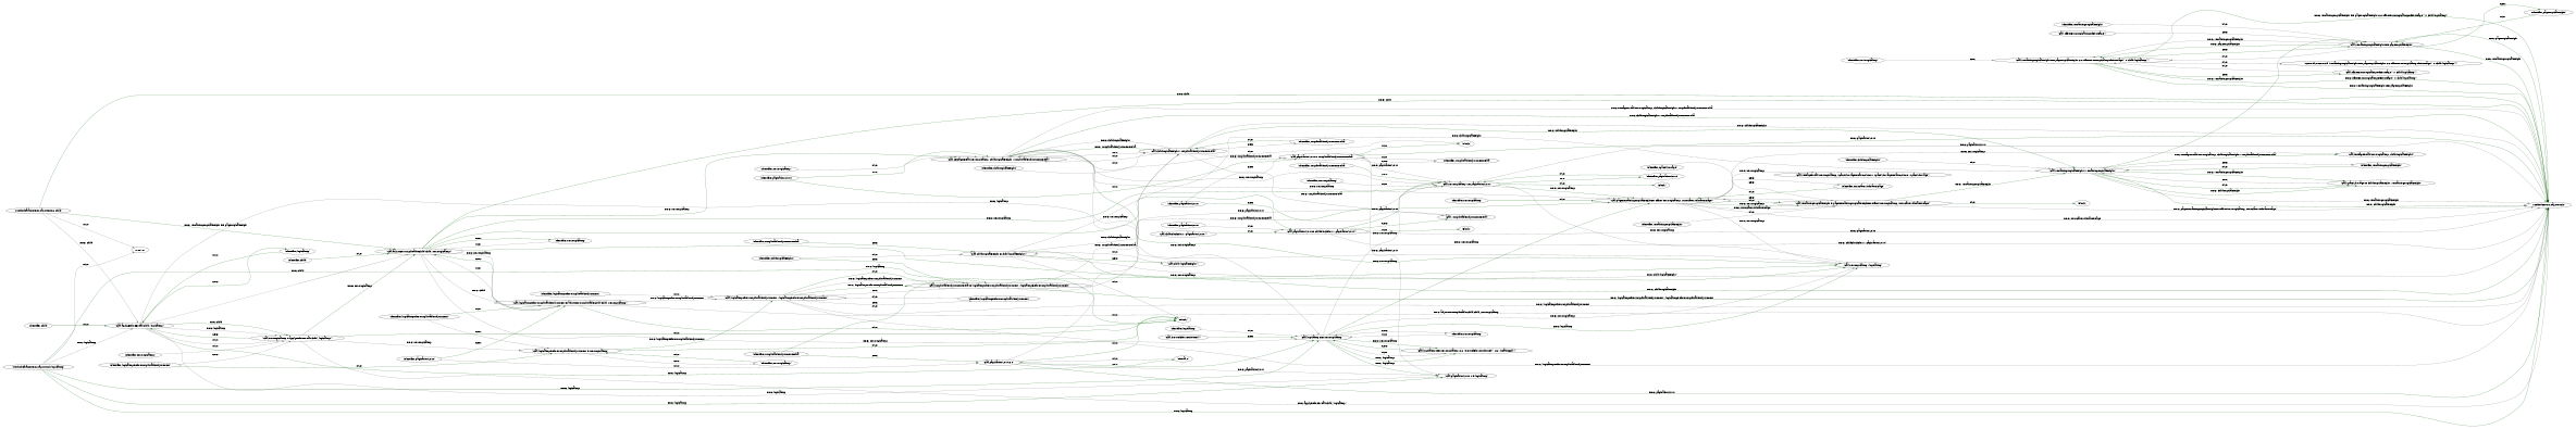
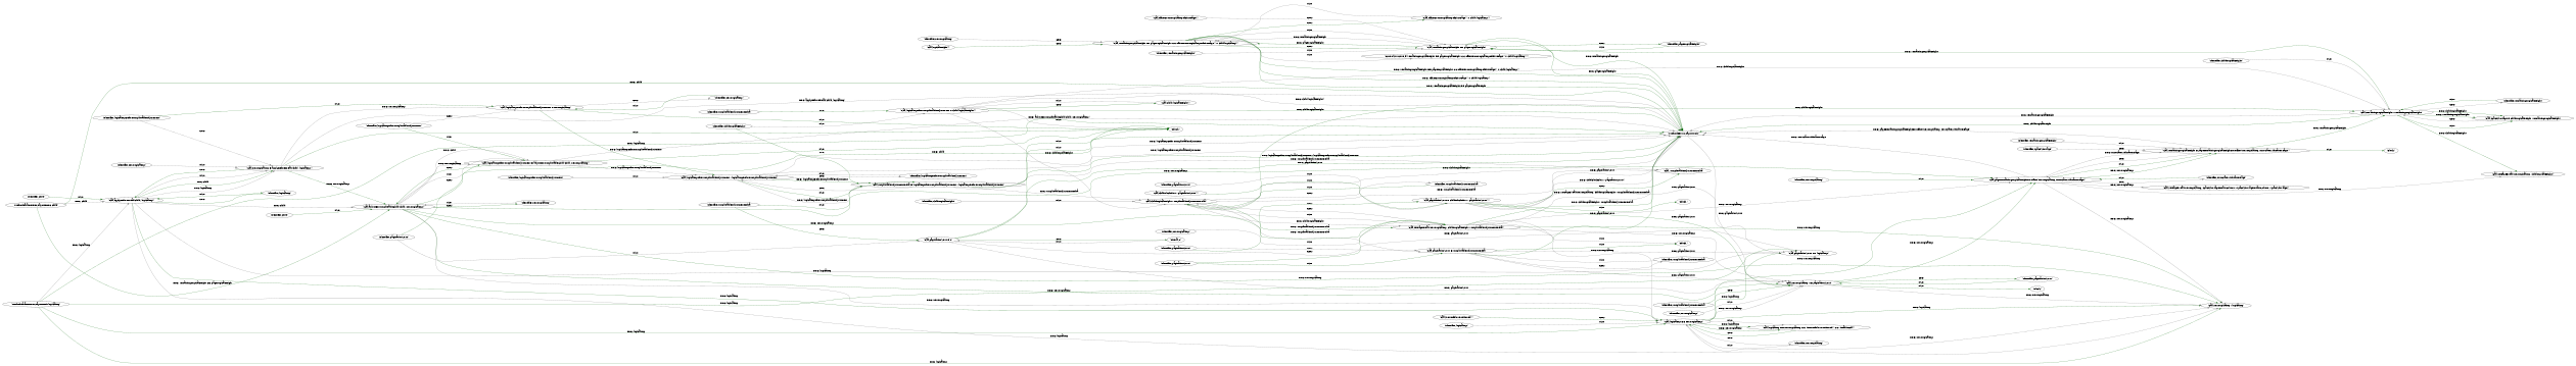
  digraph {
    rankdir=LR
    edge [color=gray40]
    n1 [label="(Call,remainingLogicalHeight == pageLogicalHeight && offsetFromLogicalTopOfFirstPage() + child.logicalTop())"]
    n2 [label="(Call,remainingLogicalHeight == pageLogicalHeight)"]
    n3 [label="(ControlStructure,if (remainingLogicalHeight == pageLogicalHeight && offsetFromLogicalTopOfFirstPage() + child.logicalTop()))"]
    n4 [label="(Call,offsetFromLogicalTopOfFirstPage() + child.logicalTop())"]
    n5 [label="(MethodReturn,LayoutUnit)"]
    n6 [label="(Identifier,pageLogicalHeight)"]
    n7 [label="(Call,remainingLogicalHeight - remainingLogicalHeight)"]
    n8 [label="(Call,setPageBreak(newLogicalTop, childLogicalHeight))"]
    n9 [label="(Call,spaceShortage = childLogicalHeight - remainingLogicalHeight)"]
    n10 [label="(Identifier,remainingLogicalHeight)"]
    n11 [label="(Call,childLogicalHeight - unsplittableAdjustmentDelta)"]
    n12 [label="(Call,setPageBreak(newLogicalTop, childLogicalHeight - unsplittableAdjustmentDelta))"]
    n13 [label="(Call,paginationStrut = unsplittableAdjustmentDelta)"]
    n14 [label="(Identifier,unsplittableAdjustmentDelta)"]
    n15 [label="(Call,!unsplittableAdjustmentDelta)"]
    n16 [label="(Call,pageRemainingLogicalHeightForOffset(newLogicalTop, AssociateWithLatterPage))"]
    n17 [label="(Call,logicalTop == newLogicalTop)"]
    n18 [label="(Call,newLogicalTop += paginationStrut)"]
    n19 [label="(Call,newLogicalTop - logicalTop)"]
    n20 [label="(Block,)"]
    n21 [label="(Call,paginationStrut += logicalTop)"]
    n22 [label="(Identifier,unsplittableAdjustmentDelta)"]
-   n23 [label="(Call,childLogicalHeight = child.logicalHeight())"]
+   n23 [label="(Call,logicalTopAfterUnsplittableAdjustment = child.logicalHeight())"]
    n24 [label="(Block,)"]
    n25 [label="(Call,child.logicalHeight())"]
    n26 [label="(Call,unsplittableAdjustmentDelta = logicalTopAfterUnsplittableAdjustment - logicalTopBeforeUnsplittableAdjustment)"]
    n27 [label="(Call,logicalTopAfterUnsplittableAdjustment - logicalTopBeforeUnsplittableAdjustment)"]
    n28 [label="(Identifier,logicalTopBeforeUnsplittableAdjustment)"]
    n29 [label="(Call,logicalTopAfterUnsplittableAdjustment = adjustForUnsplittableChild(child, newLogicalTop))"]
    n30 [label="(Call,adjustForUnsplittableChild(child, newLogicalTop))"]
    n31 [label="(Identifier,newLogicalTop)"]
    n32 [label="(Call,remainingLogicalHeight = pageRemainingLogicalHeightForOffset(newLogicalTop, AssociateWithLatterPage))"]
    n33 [label="(Call,setPageBreak(newLogicalTop, spaceShortageInLastColumn ? spaceShortageInLastColumn : spaceShortage))"]
    n34 [label="(Identifier,AssociateWithLatterPage)"]
    n35 [label="(Identifier,newLogicalTop)"]
    n36 [label="(Call,logicalTop == newLogicalTop && !isOutOfFlowPositioned() && !isTableCell())"]
    n37 [label="(Block,)"]
    n38 [label="(Identifier,paginationStrut)"]
    n39 [label="(Call,applyBeforeBreak(child, logicalTop))"]
    n40 [label="(Call,newLogicalTop = applyBeforeBreak(child, logicalTop))"]
    n41 [label="(Identifier,logicalTop)"]
    n42 [label="(Call,logicalTopBeforeUnsplittableAdjustment = newLogicalTop)"]
    n43 [label="(MethodParameterIn,LayoutBox& child)"]
-   1000101
    n45 [label="(MethodParameterIn,LayoutUnit logicalTop)"]
    n46 [label="(Identifier,newLogicalTop)"]
    n47 [label="(Block,)"]
    n48 [label="(Call,paginationStrut = 0)"]
    n49 [label="(Literal,0)"]
    n50 [label="(Call,paginationStrut = childBlockFlow->paginationStrut())"]
    n51 [label="(Block,)"]
    n52 [label="(Call,childBlockFlow->paginationStrut())"]
    n53 [label="(Identifier,paginationStrut)"]
    n54 [label="(Identifier,child)"]
    n55 [label="(Identifier,newLogicalTop)"]
    n56 [label="(Identifier,logicalTopBeforeUnsplittableAdjustment)"]
    n57 [label="(Identifier,paginationStrut)"]
    n58 [label="(Identifier,logicalTop)"]
+   n59 [label="(Call,logicalHeight())"]
    n60 [label="(Identifier,child)"]
    n61 [label="(Call,isOutOfFlowPositioned())"]
    n62 [label="(Identifier,childLogicalHeight)"]
    n63 [label="(Identifier,remainingLogicalHeight)"]
    n64 [label="(Identifier,remainingLogicalHeight)"]
    n65 [label="(Identifier,newLogicalTop)"]
    n66 [label="(Identifier,paginationStrut)"]
    n67 [label="(Identifier,unsplittableAdjustmentDelta)"]
    n68 [label="(Identifier,newLogicalTop)"]
    n69 [label="(Identifier,newLogicalTop)"]
    n70 [label="(Identifier,logicalTopAfterUnsplittableAdjustment)"]
    n71 [label="(Identifier,unsplittableAdjustmentDelta)"]
    n72 [label="(Identifier,logicalTopAfterUnsplittableAdjustment)"]
    n73 [label="(Identifier,newLogicalTop)"]
    n74 [label="(Identifier,childLogicalHeight)"]
    n75 [label="(Identifier,unsplittableAdjustmentDelta)"]
    n76 [label="(Identifier,paginationStrut)"]
    n77 [label="(Identifier,childLogicalHeight)"]
    n78 [label="(Call,offsetFromLogicalTopOfFirstPage())"]
    n79 [label="(Identifier,spaceShortage)"]
    n1 -> n2 [color=darkgreen label="CFG: "]
    n1 -> n3 [label="AST: "]
    n1 -> n4 [color=darkgreen label="CFG: "]
    n1 -> n5 [color=darkgreen label="DDG: remainingLogicalHeight == pageLogicalHeight"]
    n1 -> n5 [color=darkgreen label="DDG: remainingLogicalHeight == pageLogicalHeight && offsetFromLogicalTopOfFirstPage() + child.logicalTop()"]
    n1 -> n5 [color=darkgreen label="DDG: offsetFromLogicalTopOfFirstPage() + child.logicalTop()"]
    n2 -> n1 [label="AST: "]
    n2 -> n1 [label="DDG: remainingLogicalHeight"]
    n2 -> n1 [color=darkgreen label="DDG: pageLogicalHeight"]
    n2 -> n5 [color=darkgreen label="DDG: remainingLogicalHeight"]
    n2 -> n5 [color=darkgreen label="DDG: pageLogicalHeight"]
    n2 -> n6 [color=darkgreen label="CFG: "]
    n4 -> n1 [label="AST: "]
    n6 -> n2 [color=darkgreen label="AST: "]
    n7 -> n2 [color=darkgreen label="DDG: remainingLogicalHeight"]
    n7 -> n5 [label="DDG: remainingLogicalHeight"]
    n7 -> n5 [color=darkgreen label="DDG: childLogicalHeight"]
-   n7 -> n8 [color=darkgreen label="DDG: setPageBreak(newLogicalTop, childLogicalHeight - unsplittableAdjustmentDelta)"]
+   n7 -> n8 [color=darkgreen label="DDG: childLogicalHeight"]
    n7 -> n9 [color=darkgreen label="AST: "]
    n7 -> n9 [color=darkgreen label="DDG: childLogicalHeight"]
    n7 -> n9 [color=darkgreen label="DDG: remainingLogicalHeight"]
    n7 -> n10 [label="CFG: "]
    n9 -> n7 [label="CFG: "]
    n10 -> n7 [color=darkgreen label="AST: "]
    n11 -> n5 [label="DDG: childLogicalHeight"]
    n11 -> n7 [color=darkgreen label="DDG: childLogicalHeight"]
    n11 -> n12 [label="AST: "]
    n11 -> n12 [label="DDG: childLogicalHeight"]
    n11 -> n12 [color=darkgreen label="DDG: unsplittableAdjustmentDelta"]
    n11 -> n13 [label="DDG: unsplittableAdjustmentDelta"]
    n11 -> n14 [label="CFG: "]
    n11 -> n15 [label="DDG: unsplittableAdjustmentDelta"]
    n12 -> n5 [label="DDG: setPageBreak(newLogicalTop, childLogicalHeight - unsplittableAdjustmentDelta)"]
    n12 -> n5 [color=darkgreen label="DDG: childLogicalHeight - unsplittableAdjustmentDelta"]
    n12 -> n11 [label="CFG: "]
    n12 -> n16 [label="DDG: newLogicalTop"]
    n12 -> n17 [label="DDG: newLogicalTop"]
    n12 -> n18 [label="DDG: newLogicalTop"]
    n12 -> n19 [color=darkgreen label="DDG: newLogicalTop"]
    n12 -> n20 [label="AST: "]
    n13 -> n5 [color=darkgreen label="DDG: paginationStrut"]
    n13 -> n18 [label="DDG: paginationStrut"]
    n13 -> n20 [color=darkgreen label="AST: "]
    n13 -> n21 [label="DDG: paginationStrut"]
    n13 -> n22 [label="CFG: "]
    n14 -> n11 [color=darkgreen label="AST: "]
    n16 -> n5 [label="DDG: AssociateWithLatterPage"]
    n16 -> n8 [label="DDG: newLogicalTop"]
    n16 -> n19 [label="DDG: newLogicalTop"]
    n16 -> n32 [color=darkgreen label="AST: "]
    n16 -> n32 [color=darkgreen label="DDG: newLogicalTop"]
    n16 -> n32 [label="DDG: AssociateWithLatterPage"]
    n16 -> n33 [label="DDG: newLogicalTop"]
    n16 -> n34 [label="CFG: "]
    n17 -> n16 [color=darkgreen label="DDG: newLogicalTop"]
    n17 -> n18 [label="DDG: newLogicalTop"]
    n17 -> n19 [label="DDG: newLogicalTop"]
    n17 -> n19 [color=darkgreen label="DDG: logicalTop"]
    n17 -> n21 [color=darkgreen label="DDG: logicalTop"]
    n17 -> n35 [label="CFG: "]
    n17 -> n36 [label="AST: "]
    n17 -> n36 [color=darkgreen label="DDG: logicalTop"]
    n17 -> n36 [color=darkgreen label="DDG: newLogicalTop"]
-   n18 -> n5 [label="DDG: paginationStrut"]
+   n5 -> n18 [label="DDG: paginationStrut"]
    n18 -> n16 [color=darkgreen label="DDG: newLogicalTop"]
    n18 -> n19 [label="DDG: newLogicalTop"]
    n18 -> n37 [color=darkgreen label="AST: "]
    n18 -> n38 [color=darkgreen label="CFG: "]
    n22 -> n13 [label="AST: "]
    n23 -> n5 [label="DDG: child.logicalHeight()"]
    n23 -> n5 [color=darkgreen label="DDG: childLogicalHeight"]
    n23 -> n7 [label="DDG: childLogicalHeight"]
    n23 -> n11 [label="DDG: childLogicalHeight"]
    n23 -> n24 [label="AST: "]
    n23 -> n25 [color=darkgreen label="CFG: "]
    n25 -> n23 [label="AST: "]
    n26 -> n5 [color=darkgreen label="DDG: logicalTopAfterUnsplittableAdjustment - logicalTopBeforeUnsplittableAdjustment"]
    n26 -> n11 [label="DDG: unsplittableAdjustmentDelta"]
    n26 -> n15 [label="DDG: unsplittableAdjustmentDelta"]
    n26 -> n24 [color=darkgreen label="AST: "]
    n26 -> n27 [label="CFG: "]
    n27 -> n5 [label="DDG: logicalTopBeforeUnsplittableAdjustment"]
    n27 -> n5 [label="DDG: logicalTopAfterUnsplittableAdjustment"]
    n27 -> n26 [color=darkgreen label="AST: "]
    n27 -> n26 [label="DDG: logicalTopAfterUnsplittableAdjustment"]
    n27 -> n26 [color=darkgreen label="DDG: logicalTopBeforeUnsplittableAdjustment"]
    n27 -> n28 [label="CFG: "]
    n28 -> n27 [label="AST: "]
    n29 -> n5 [label="DDG: adjustForUnsplittableChild(child, newLogicalTop)"]
    n29 -> n24 [color=darkgreen label="AST: "]
    n29 -> n27 [label="DDG: logicalTopAfterUnsplittableAdjustment"]
    n29 -> n30 [color=darkgreen label="CFG: "]
    n30 -> n5 [color=darkgreen label="DDG: child"]
    n30 -> n12 [color=darkgreen label="DDG: newLogicalTop"]
    n30 -> n16 [color=darkgreen label="DDG: newLogicalTop"]
    n30 -> n17 [label="DDG: newLogicalTop"]
    n30 -> n18 [color=darkgreen label="DDG: newLogicalTop"]
    n30 -> n19 [color=darkgreen label="DDG: newLogicalTop"]
    n30 -> n29 [label="AST: "]
    n30 -> n29 [label="DDG: child"]
    n30 -> n29 [label="DDG: newLogicalTop"]
    n30 -> n31 [color=darkgreen label="CFG: "]
    n31 -> n30 [label="AST: "]
    n32 -> n5 [label="DDG: pageRemainingLogicalHeightForOffset(newLogicalTop, AssociateWithLatterPage)"]
    n32 -> n7 [color=darkgreen label="DDG: remainingLogicalHeight"]
    n32 -> n16 [label="CFG: "]
    n32 -> n47 [color=darkgreen label="AST: "]
    n34 -> n16 [color=darkgreen label="AST: "]
    n35 -> n17 [label="AST: "]
    n36 -> n17 [color=darkgreen label="CFG: "]
    n38 -> n18 [color=darkgreen label="AST: "]
    n39 -> n17 [color=darkgreen label="DDG: logicalTop"]
    n39 -> n19 [label="DDG: logicalTop"]
    n39 -> n21 [label="DDG: logicalTop"]
    n39 -> n30 [label="DDG: child"]
    n39 -> n40 [label="AST: "]
    n39 -> n40 [color=darkgreen label="DDG: child"]
    n39 -> n40 [label="DDG: logicalTop"]
    n39 -> n41 [color=darkgreen label="CFG: "]
    n40 -> n5 [label="DDG: applyBeforeBreak(child, logicalTop)"]
    n40 -> n24 [color=darkgreen label="AST: "]
    n40 -> n30 [color=darkgreen label="DDG: newLogicalTop"]
    n40 -> n39 [color=darkgreen label="CFG: "]
    n40 -> n42 [label="DDG: newLogicalTop"]
    n41 -> n39 [color=darkgreen label="AST: "]
    n42 -> n24 [color=darkgreen label="AST: "]
    n42 -> n27 [color=darkgreen label="DDG: logicalTopBeforeUnsplittableAdjustment"]
    n42 -> n46 [label="CFG: "]
    n43 -> n5 [color=darkgreen label="DDG: child"]
    n43 -> n30 [color=darkgreen label="DDG: remainingLogicalHeight == pageLogicalHeight"]
    n43 -> n39 [label="DDG: child"]
-   n43 -> 1000101 [label="AST: "]
    n45 -> n5 [color=darkgreen label="DDG: logicalTop"]
    n45 -> n17 [color=darkgreen label="DDG: logicalTop"]
    n45 -> n19 [color=darkgreen label="DDG: logicalTop"]
    n45 -> n21 [color=darkgreen label="DDG: logicalTop"]
    n45 -> n39 [label="DDG: logicalTop"]
-   n45 -> 1000101 [label="AST: "]
    n46 -> n42 [color=darkgreen label="AST: "]
    n48 -> n5 [color=darkgreen label="DDG: paginationStrut"]
    n48 -> n18 [label="DDG: paginationStrut"]
    n48 -> n21 [label="DDG: paginationStrut"]
    n48 -> n24 [color=darkgreen label="AST: "]
    n48 -> n49 [color=darkgreen label="CFG: "]
    n49 -> n48 [label="AST: "]
    n50 -> n5 [label="DDG: childBlockFlow->paginationStrut()"]
    n50 -> n5 [label="DDG: paginationStrut"]
    n50 -> n15 [color=darkgreen label="CFG: "]
    n50 -> n18 [color=darkgreen label="DDG: paginationStrut"]
+   n50 -> n21 [label="DDG: paginationStrut"]
    n50 -> n51 [color=darkgreen label="AST: "]
    n52 -> n50 [color=darkgreen label="AST: "]
    n53 -> n12 [color=darkgreen label="CFG: "]
    n53 -> n13 [color=darkgreen label="AST: "]
    n54 -> n39 [color=darkgreen label="AST: "]
    n55 -> n40 [label="AST: "]
    n56 -> n40 [label="CFG: "]
    n56 -> n42 [color=darkgreen label="AST: "]
    n57 -> n50 [label="AST: "]
    n58 -> n17 [label="AST: "]
+   n59 -> n1 [color=darkgreen label="CFG: "]
    n60 -> n30 [color=darkgreen label="AST: "]
    n61 -> n17 [color=darkgreen label="CFG: "]
    n62 -> n11 [label="AST: "]
    n63 -> n32 [label="AST: "]
    n64 -> n2 [label="AST: "]
    n65 -> n18 [label="AST: "]
    n66 -> n29 [color=darkgreen label="CFG: "]
    n66 -> n48 [label="AST: "]
    n67 -> n18 [color=darkgreen label="CFG: "]
    n68 -> n16 [color=darkgreen label="AST: "]
    n69 -> n12 [label="AST: "]
    n70 -> n27 [label="AST: "]
    n71 -> n26 [color=darkgreen label="AST: "]
    n71 -> n48 [color=darkgreen label="CFG: "]
    n72 -> n29 [color=darkgreen label="AST: "]
    n72 -> n42 [label="CFG: "]
    n73 -> n1 [label="CFG: "]
    n74 -> n7 [label="AST: "]
    n75 -> n23 [color=darkgreen label="CFG: "]
    n76 -> n13 [label="CFG: "]
    n76 -> n50 [color=darkgreen label="CFG: "]
    n77 -> n23 [label="AST: "]
    n77 -> n26 [color=darkgreen label="CFG: "]
    n78 -> n2 [label="CFG: "]
    n79 -> n32 [label="CFG: "]
  }
